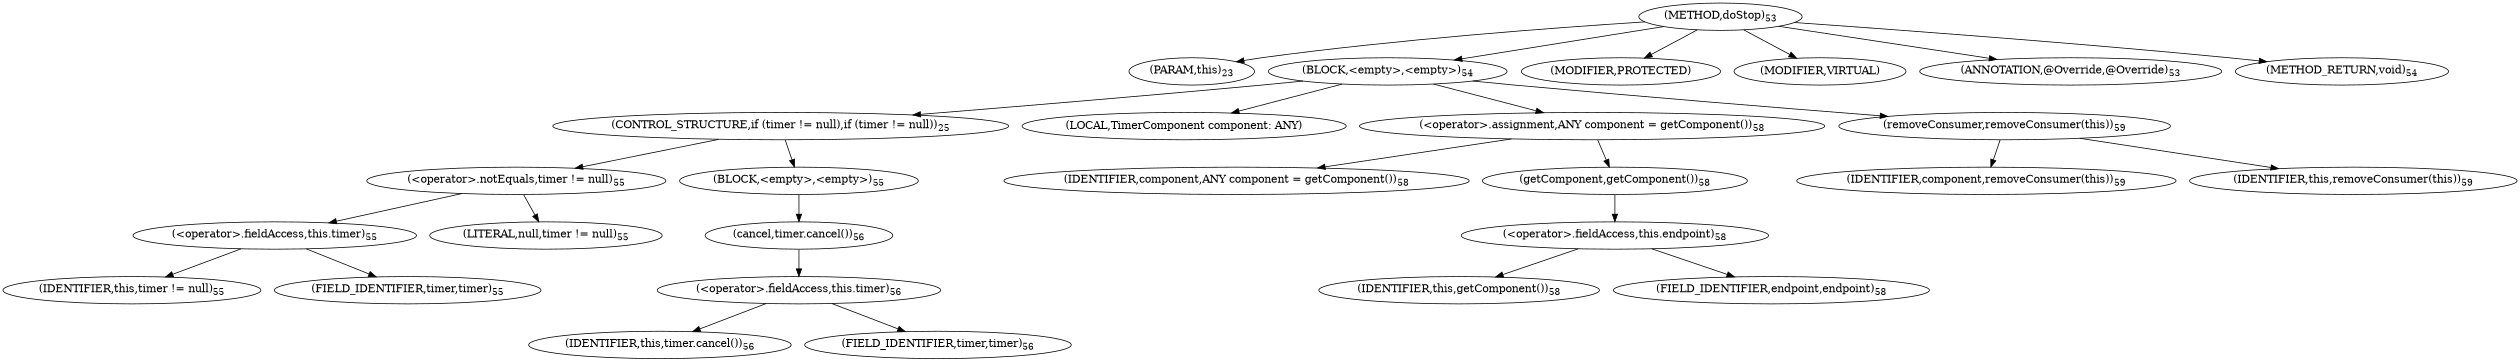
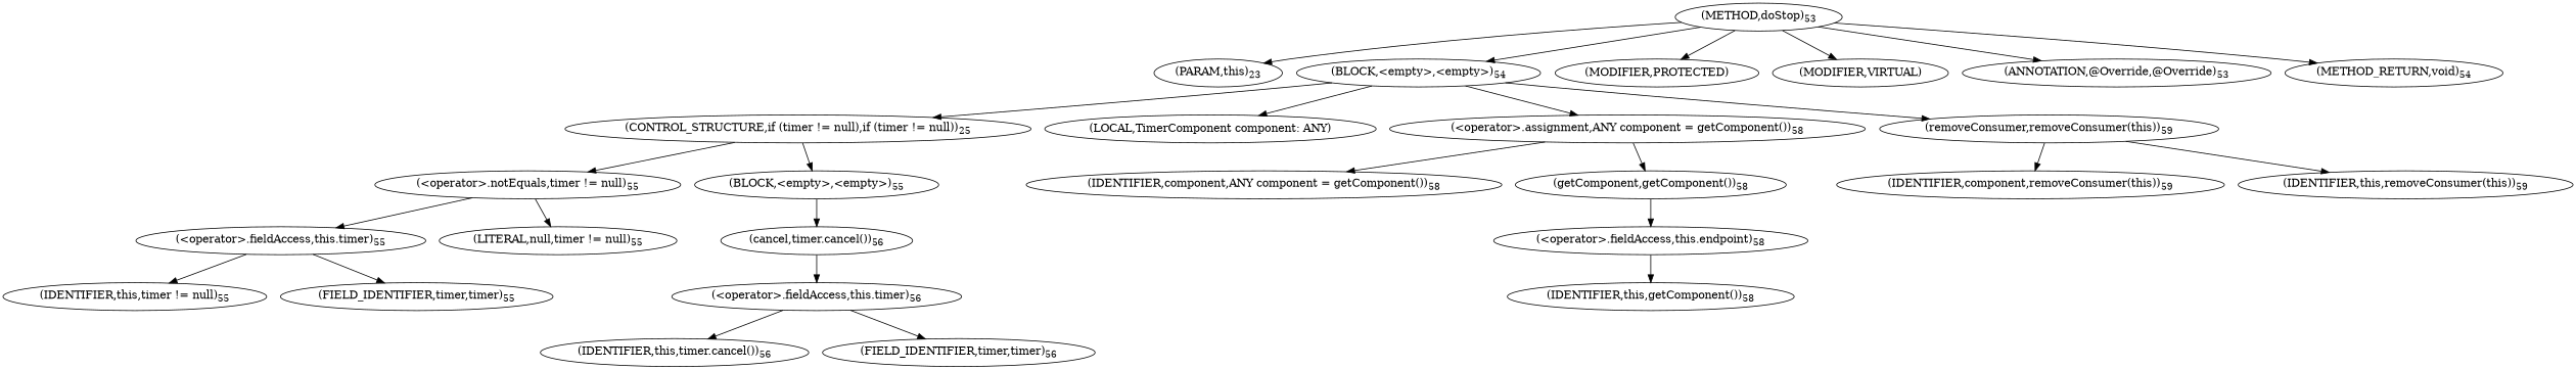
  digraph {
    n1 [label=<(METHOD,doStop)<SUB>53</SUB>>]
    n2 [label=<(PARAM,this)<SUB>23</SUB>>]
    n3 [label=<(BLOCK,&lt;empty&gt;,&lt;empty&gt;)<SUB>54</SUB>>]
    n4 [label=<(MODIFIER,PROTECTED)>]
    n5 [label=<(MODIFIER,VIRTUAL)>]
    n6 [label=<(ANNOTATION,@Override,@Override)<SUB>53</SUB>>]
    n7 [label=<(METHOD_RETURN,void)<SUB>54</SUB>>]
    n8 [label=<(CONTROL_STRUCTURE,if (timer != null),if (timer != null))<SUB>25</SUB>>]
    n9 [label=<(LOCAL,TimerComponent component: ANY)>]
    n10 [label=<(&lt;operator&gt;.assignment,ANY component = getComponent())<SUB>58</SUB>>]
    n11 [label=<(removeConsumer,removeConsumer(this))<SUB>59</SUB>>]
    n12 [label=<(&lt;operator&gt;.notEquals,timer != null)<SUB>55</SUB>>]
    n13 [label=<(BLOCK,&lt;empty&gt;,&lt;empty&gt;)<SUB>55</SUB>>]
    n14 [label=<(IDENTIFIER,component,ANY component = getComponent())<SUB>58</SUB>>]
    n15 [label=<(getComponent,getComponent())<SUB>58</SUB>>]
    n16 [label=<(IDENTIFIER,component,removeConsumer(this))<SUB>59</SUB>>]
    n17 [label=<(IDENTIFIER,this,removeConsumer(this))<SUB>59</SUB>>]
    n18 [label=<(&lt;operator&gt;.fieldAccess,this.timer)<SUB>55</SUB>>]
    n19 [label=<(LITERAL,null,timer != null)<SUB>55</SUB>>]
    n20 [label=<(cancel,timer.cancel())<SUB>56</SUB>>]
    n21 [label=<(IDENTIFIER,this,timer != null)<SUB>55</SUB>>]
    n22 [label=<(FIELD_IDENTIFIER,timer,timer)<SUB>55</SUB>>]
    n23 [label=<(&lt;operator&gt;.fieldAccess,this.timer)<SUB>56</SUB>>]
    n24 [label=<(IDENTIFIER,this,timer.cancel())<SUB>56</SUB>>]
    n25 [label=<(FIELD_IDENTIFIER,timer,timer)<SUB>56</SUB>>]
    n26 [label=<(&lt;operator&gt;.fieldAccess,this.endpoint)<SUB>58</SUB>>]
    n27 [label=<(IDENTIFIER,this,getComponent())<SUB>58</SUB>>]
-   n28 [label=<(FIELD_IDENTIFIER,endpoint,endpoint)<SUB>58</SUB>>]
    n1 -> n2
    n1 -> n3
    n1 -> n4
    n1 -> n5
    n1 -> n6
    n1 -> n7
    n3 -> n8
    n3 -> n9
    n3 -> n10
    n3 -> n11
    n8 -> n12
    n8 -> n13
    n10 -> n14
    n10 -> n15
    n11 -> n16
    n11 -> n17
    n12 -> n18
    n12 -> n19
    n13 -> n20
    n15 -> n26
    n18 -> n21
    n18 -> n22
    n20 -> n23
    n23 -> n24
    n23 -> n25
    n26 -> n27
-   n26 -> n28
  }
